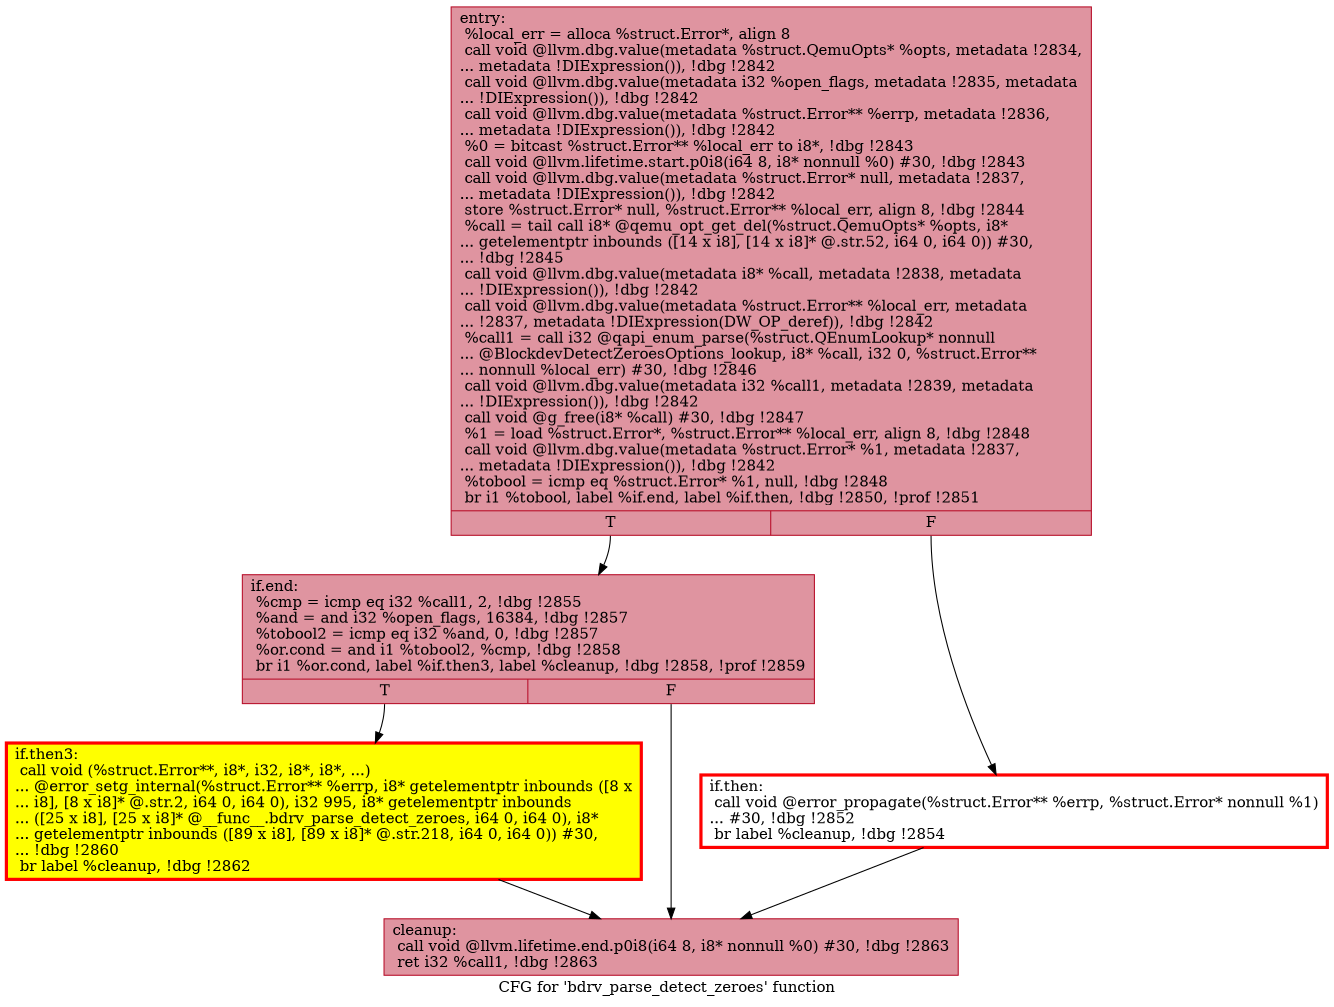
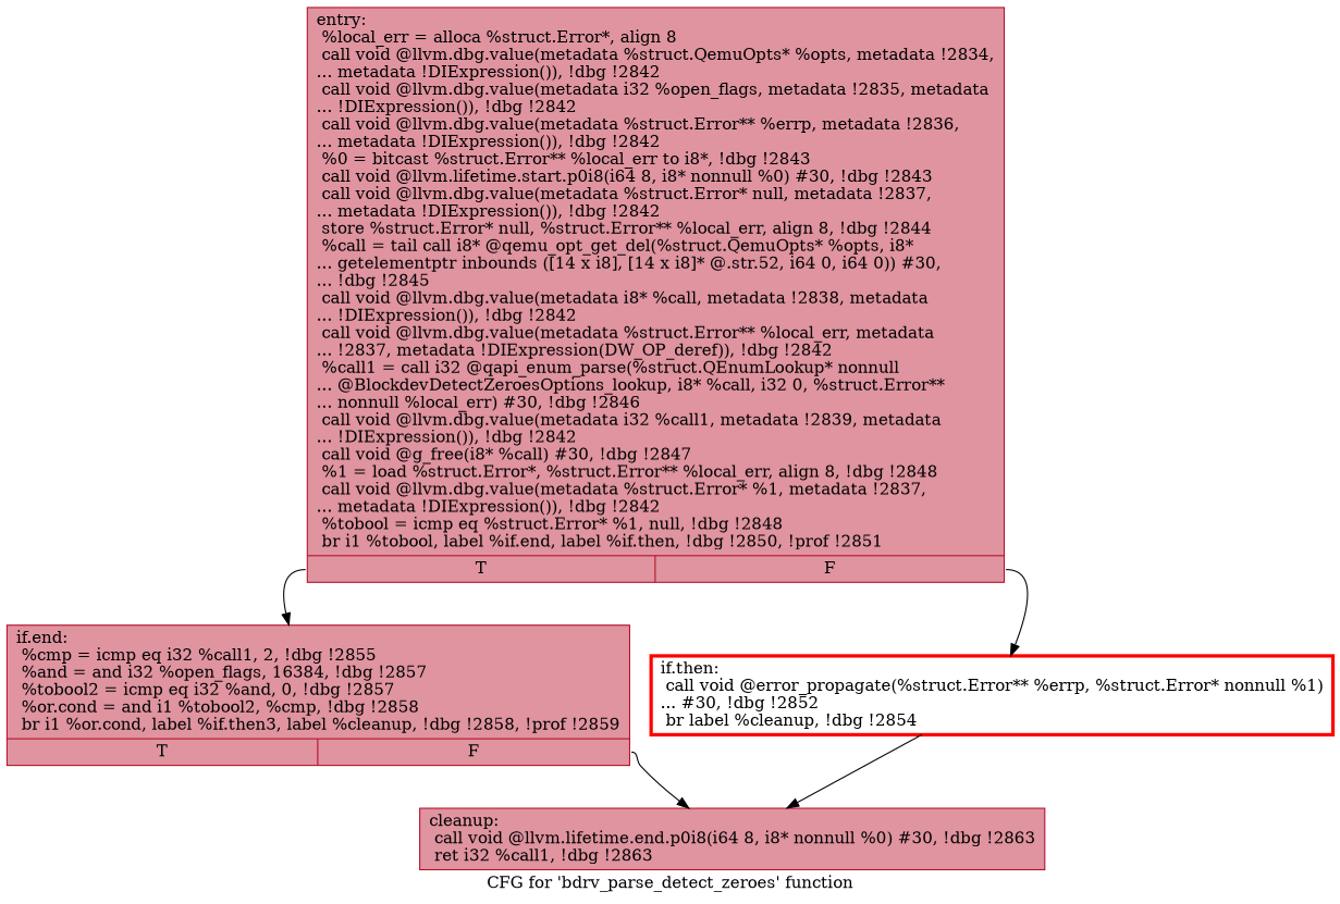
  digraph {
    label="CFG for 'bdrv_parse_detect_zeroes' function"
    node [color="#b70d28ff" fillcolor="#b70d2870" shape=record style=filled]
    n1 [label="{entry:\l  %local_err = alloca %struct.Error*, align 8\l  call void @llvm.dbg.value(metadata %struct.QemuOpts* %opts, metadata !2834,\l... metadata !DIExpression()), !dbg !2842\l  call void @llvm.dbg.value(metadata i32 %open_flags, metadata !2835, metadata\l... !DIExpression()), !dbg !2842\l  call void @llvm.dbg.value(metadata %struct.Error** %errp, metadata !2836,\l... metadata !DIExpression()), !dbg !2842\l  %0 = bitcast %struct.Error** %local_err to i8*, !dbg !2843\l  call void @llvm.lifetime.start.p0i8(i64 8, i8* nonnull %0) #30, !dbg !2843\l  call void @llvm.dbg.value(metadata %struct.Error* null, metadata !2837,\l... metadata !DIExpression()), !dbg !2842\l  store %struct.Error* null, %struct.Error** %local_err, align 8, !dbg !2844\l  %call = tail call i8* @qemu_opt_get_del(%struct.QemuOpts* %opts, i8*\l... getelementptr inbounds ([14 x i8], [14 x i8]* @.str.52, i64 0, i64 0)) #30,\l... !dbg !2845\l  call void @llvm.dbg.value(metadata i8* %call, metadata !2838, metadata\l... !DIExpression()), !dbg !2842\l  call void @llvm.dbg.value(metadata %struct.Error** %local_err, metadata\l... !2837, metadata !DIExpression(DW_OP_deref)), !dbg !2842\l  %call1 = call i32 @qapi_enum_parse(%struct.QEnumLookup* nonnull\l... @BlockdevDetectZeroesOptions_lookup, i8* %call, i32 0, %struct.Error**\l... nonnull %local_err) #30, !dbg !2846\l  call void @llvm.dbg.value(metadata i32 %call1, metadata !2839, metadata\l... !DIExpression()), !dbg !2842\l  call void @g_free(i8* %call) #30, !dbg !2847\l  %1 = load %struct.Error*, %struct.Error** %local_err, align 8, !dbg !2848\l  call void @llvm.dbg.value(metadata %struct.Error* %1, metadata !2837,\l... metadata !DIExpression()), !dbg !2842\l  %tobool = icmp eq %struct.Error* %1, null, !dbg !2848\l  br i1 %tobool, label %if.end, label %if.then, !dbg !2850, !prof !2851\l|{<s0>T|<s1>F}}"]
    n2 [label="{if.end:                                           \l  %cmp = icmp eq i32 %call1, 2, !dbg !2855\l  %and = and i32 %open_flags, 16384, !dbg !2857\l  %tobool2 = icmp eq i32 %and, 0, !dbg !2857\l  %or.cond = and i1 %tobool2, %cmp, !dbg !2858\l  br i1 %or.cond, label %if.then3, label %cleanup, !dbg !2858, !prof !2859\l|{<s0>T|<s1>F}}"]
    n3 [color=red label="{if.then:                                          \l  call void @error_propagate(%struct.Error** %errp, %struct.Error* nonnull %1)\l... #30, !dbg !2852\l  br label %cleanup, !dbg !2854\l}" penwidth=3.0 fillcolor="" style=""]
    n4 [label="{cleanup:                                          \l  call void @llvm.lifetime.end.p0i8(i64 8, i8* nonnull %0) #30, !dbg !2863\l  ret i32 %call1, !dbg !2863\l}"]
-   n5 [color=red fillcolor=yellow label="{if.then3:                                         \l  call void (%struct.Error**, i8*, i32, i8*, i8*, ...)\l... @error_setg_internal(%struct.Error** %errp, i8* getelementptr inbounds ([8 x\l... i8], [8 x i8]* @.str.2, i64 0, i64 0), i32 995, i8* getelementptr inbounds\l... ([25 x i8], [25 x i8]* @__func__.bdrv_parse_detect_zeroes, i64 0, i64 0), i8*\l... getelementptr inbounds ([89 x i8], [89 x i8]* @.str.218, i64 0, i64 0)) #30,\l... !dbg !2860\l  br label %cleanup, !dbg !2862\l}" penwidth=3.0]
    n1 -> n2 [tailport=s0]
    n1 -> n3 [tailport=s1]
    n2 -> n4 [tailport=s1]
-   n2 -> n5 [tailport=s0]
    n3 -> n4
-   n5 -> n4
  }
